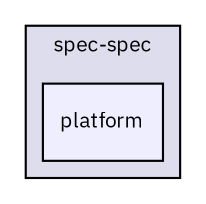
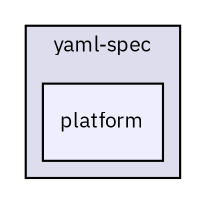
  digraph {
    compound=true
    fontname="IBM Plex Sans"
    n1 [fillcolor="#eeeeff" fontname="IBM Plex Sans" fontsize=10 label=platform pencolor=black shape=box style=filled]
    subgraph cluster_1 {
      bgcolor="#ddddee"
      fontsize=10
-     label="spec-spec"
+     label="yaml-spec"
      pencolor=black
      n1
    }
  }
